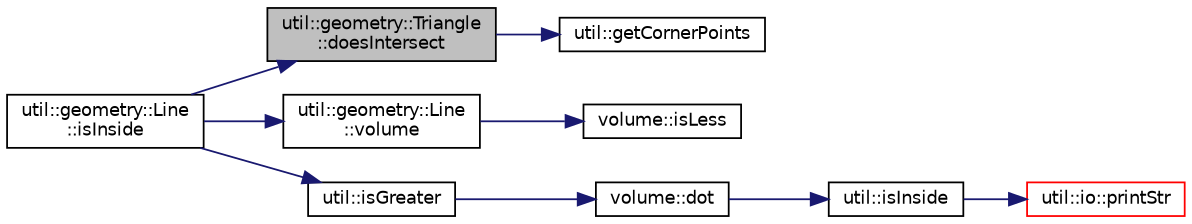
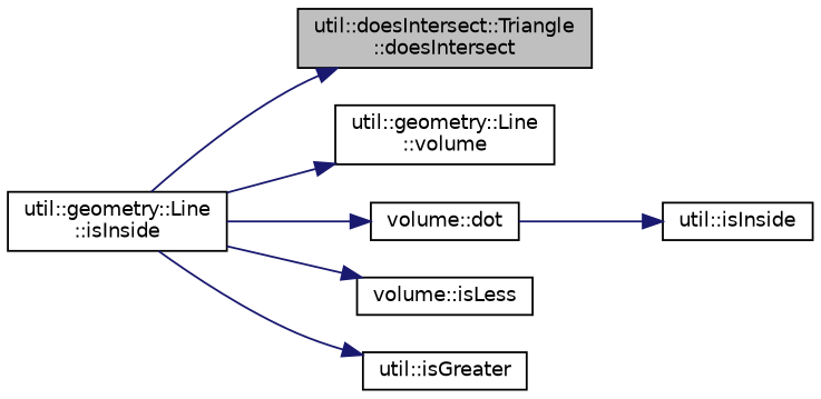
  digraph {
    rankdir=LR
    node [color=black fillcolor=white fontname=Helvetica fontsize=10 shape=record style=filled]
    edge [color=midnightblue fontname=Helvetica fontsize=10 labelfontname=Helvetica labelfontsize=10 style=solid]
-   n1 [fillcolor=grey75 fontcolor=black height=0.2 label="util::geometry::Triangle\l::doesIntersect" width=0.4]
-   n2 [height=0.2 label="util::getCornerPoints" width=0.4]
+   n1 [fillcolor=grey75 fontcolor=black height=0.2 label="util::doesIntersect::Triangle\l::doesIntersect" width=0.4]
    n3 [height=0.2 label="util::geometry::Line\l::isInside" width=0.4]
    n4 [height=0.2 label="util::geometry::Line\l::volume" width=0.4]
    n5 [height=0.2 label="volume::dot" width=0.4]
    n6 [height=0.2 label="volume::isLess" width=0.4]
    n7 [height=0.2 label="util::isGreater" width=0.4]
    n8 [height=0.2 label="util::isInside" width=0.4]
-   n9 [color=red height=0.2 label="util::io::printStr" width=0.4]
-   n1 -> n2
    n3 -> n1
    n3 -> n4
-   n7 -> n5
-   n4 -> n6
+   n3 -> n5
+   n3 -> n6
    n3 -> n7
    n5 -> n8
-   n8 -> n9
  }
